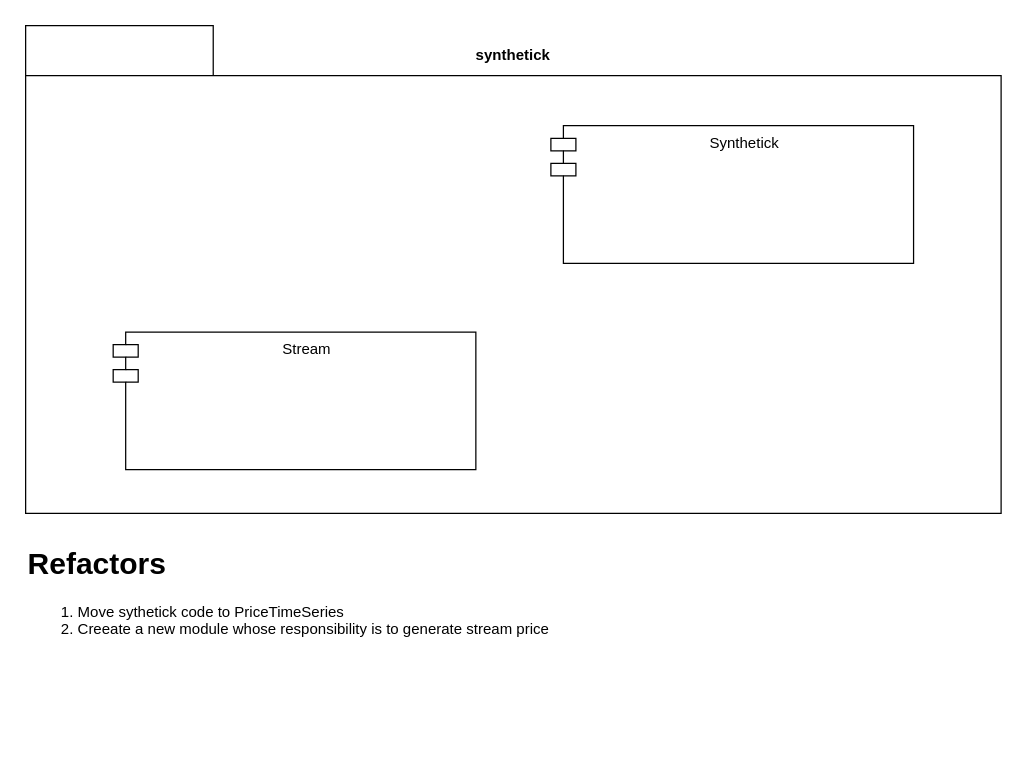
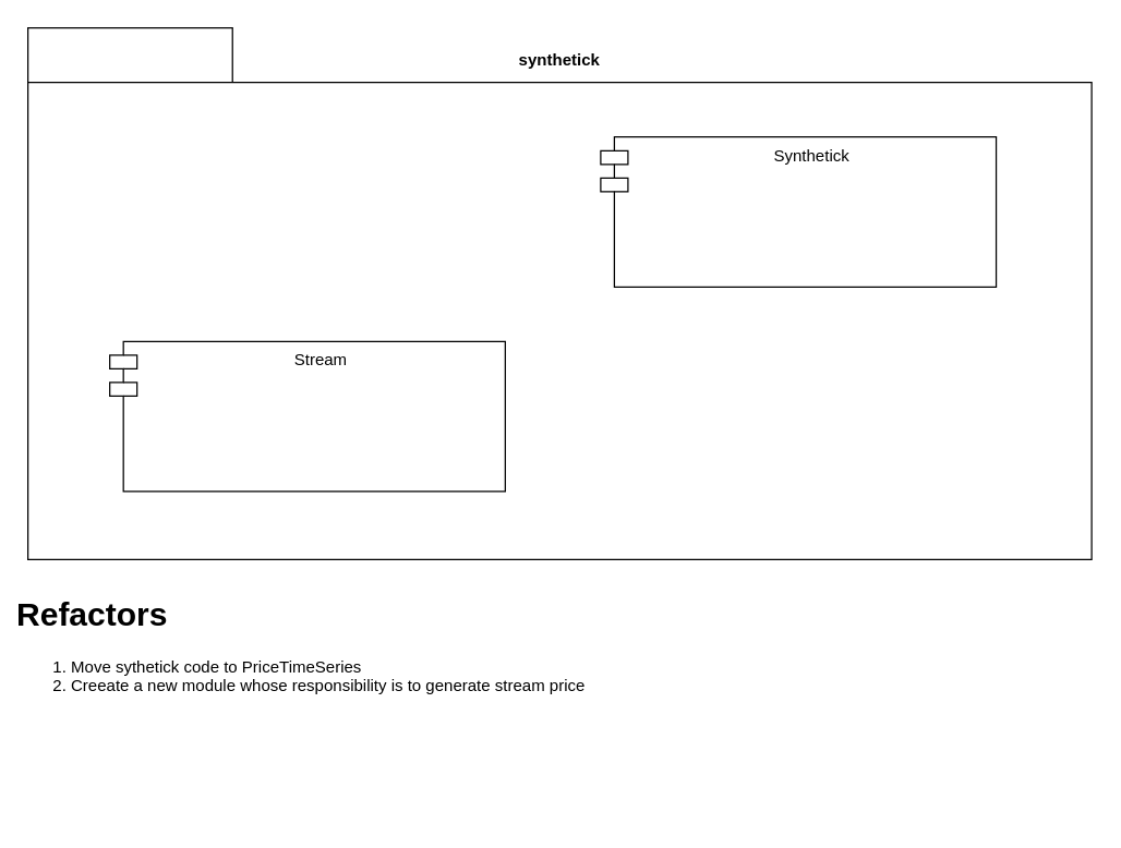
  <mxCell id="0" />
  <mxCell id="1" parent="0" />
  <mxCell id="2" value="synthetick" style="shape=folder;fontStyle=1;spacingTop=10;tabWidth=150;tabHeight=40;tabPosition=left;html=1;whiteSpace=wrap;verticalAlign=top;" vertex="1" parent="1"><mxGeometry x="20" y="20" width="780" height="390" as="geometry" /></mxCell>
  <mxCell id="3" value="Synthetick" style="shape=module;align=left;spacingLeft=20;align=center;verticalAlign=top;whiteSpace=wrap;html=1;" vertex="1" parent="1"><mxGeometry x="440" y="100" width="290" height="110" as="geometry" /></mxCell>
- <mxCell id="4" value="Stream" style="shape=module;align=left;spacingLeft=20;align=center;verticalAlign=top;whiteSpace=wrap;html=1;" vertex="1" parent="1"><mxGeometry x="90" y="265" width="290" height="110" as="geometry" /></mxCell>
- <mxCell id="5" value="&lt;h1 style=&quot;margin-top: 0px;&quot;&gt;Refactors&lt;/h1&gt;&lt;p&gt;&lt;/p&gt;&lt;ol&gt;&lt;li&gt;Move sythetick code to PriceTimeSeries&lt;/li&gt;&lt;li&gt;Creeate a new module whose responsibility is to generate stream price&lt;/li&gt;&lt;/ol&gt;&lt;p&gt;&lt;/p&gt;" style="text;html=1;whiteSpace=wrap;overflow=hidden;rounded=0;" vertex="1" parent="1"><mxGeometry x="20" y="430" width="450" height="170" as="geometry" /></mxCell>
+ <mxCell id="4" value="Stream" style="shape=module;align=left;spacingLeft=20;align=center;verticalAlign=top;whiteSpace=wrap;html=1;" vertex="1" parent="1"><mxGeometry x="80" y="250" width="290" height="110" as="geometry" /></mxCell>
+ <mxCell id="5" value="&lt;h1 style=&quot;margin-top: 0px;&quot;&gt;Refactors&lt;/h1&gt;&lt;p&gt;&lt;/p&gt;&lt;ol&gt;&lt;li&gt;Move sythetick code to PriceTimeSeries&lt;/li&gt;&lt;li&gt;Creeate a new module whose responsibility is to generate stream price&lt;/li&gt;&lt;/ol&gt;&lt;p&gt;&lt;/p&gt;" style="text;html=1;whiteSpace=wrap;overflow=hidden;rounded=0;" vertex="1" parent="1"><mxGeometry x="10" y="430" width="450" height="170" as="geometry" /></mxCell>
